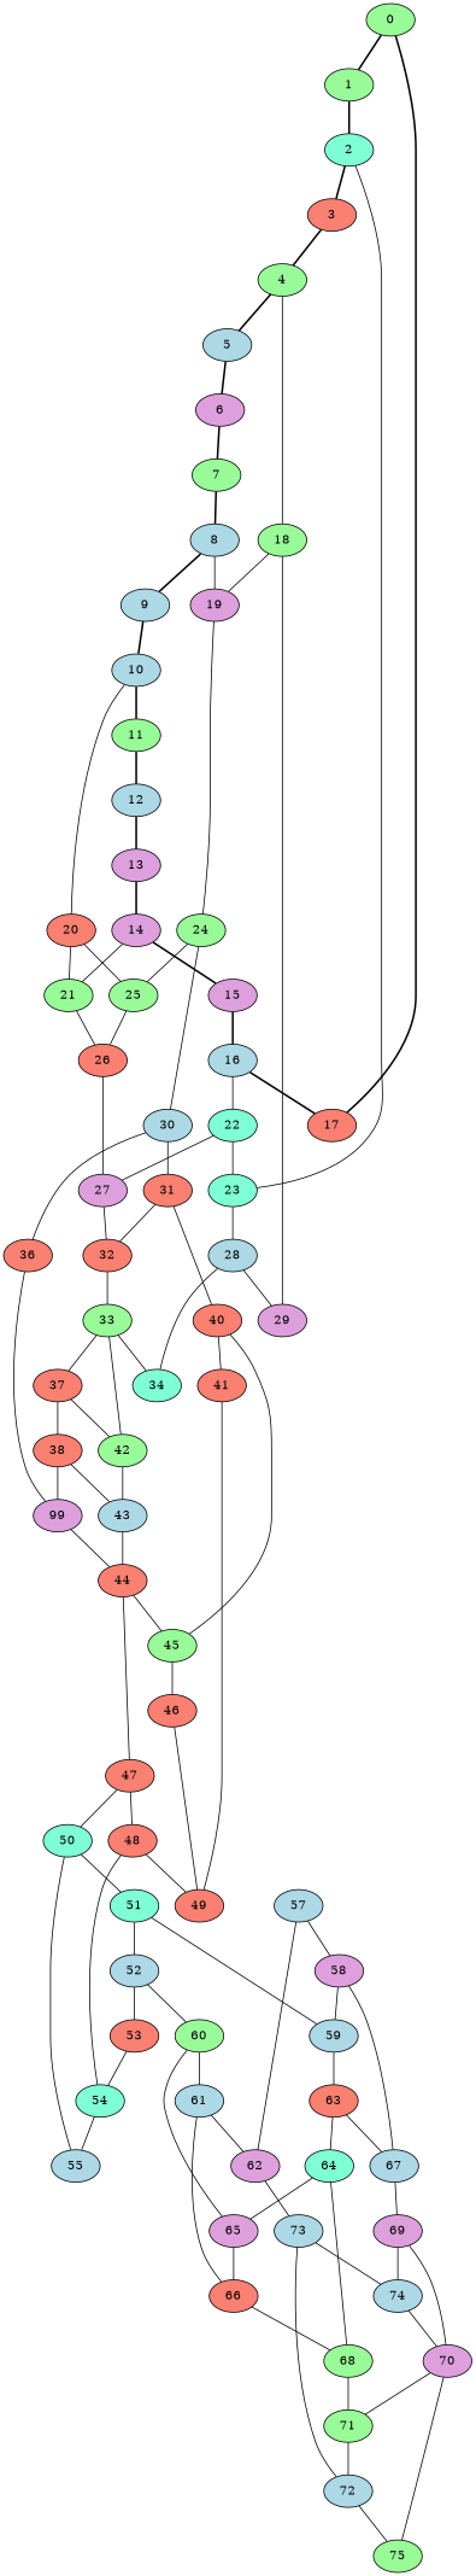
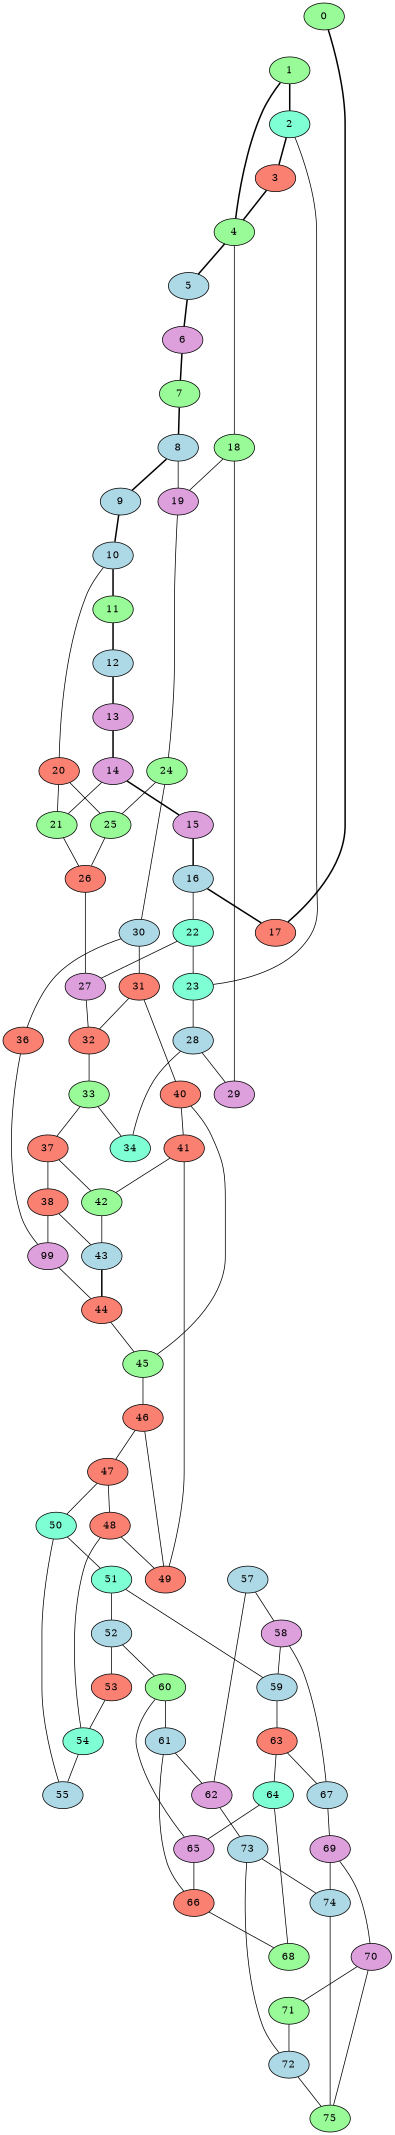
  graph {
    node [fillcolor=salmon style=filled]
    0 [fillcolor=palegreen]
    1 [fillcolor=palegreen]
    17
    2 [fillcolor=aquamarine]
    3
    23 [fillcolor=aquamarine]
    4 [fillcolor=palegreen]
    28 [fillcolor=lightblue]
    5 [fillcolor=lightblue]
    18 [fillcolor=palegreen]
    29 [fillcolor=plum]
    34 [fillcolor=aquamarine]
    6 [fillcolor=plum]
    19 [fillcolor=plum]
    7 [fillcolor=palegreen]
    24 [fillcolor=palegreen]
    8 [fillcolor=lightblue]
    9 [fillcolor=lightblue]
    10 [fillcolor=lightblue]
    11 [fillcolor=palegreen]
    20
    25 [fillcolor=palegreen]
    30 [fillcolor=lightblue]
    12 [fillcolor=lightblue]
    21 [fillcolor=palegreen]
    13 [fillcolor=plum]
    26
    14 [fillcolor=plum]
    15 [fillcolor=plum]
    16 [fillcolor=lightblue]
    22 [fillcolor=aquamarine]
    27 [fillcolor=plum]
    32
    31
    36
    33 [fillcolor=palegreen]
    40
    n38 [fillcolor=plum label=99]
    37
    41
    45 [fillcolor=palegreen]
    44
    42 [fillcolor=palegreen]
    49
    46
    38
    43 [fillcolor=lightblue]
    47
    48
    50 [fillcolor=aquamarine]
    54 [fillcolor=aquamarine]
    51 [fillcolor=aquamarine]
    55 [fillcolor=lightblue]
    52 [fillcolor=lightblue]
    59 [fillcolor=lightblue]
    53
    60 [fillcolor=palegreen]
    63
    61 [fillcolor=lightblue]
    65 [fillcolor=plum]
    67 [fillcolor=lightblue]
    64 [fillcolor=aquamarine]
    62 [fillcolor=plum]
    66
    57 [fillcolor=lightblue]
    58 [fillcolor=plum]
    73 [fillcolor=lightblue]
    69 [fillcolor=plum]
    74 [fillcolor=lightblue]
    70 [fillcolor=plum]
    68 [fillcolor=palegreen]
    71 [fillcolor=palegreen]
    75 [fillcolor=palegreen]
    72 [fillcolor=lightblue]
-   0 -- 1 [style=bold]
+   4 -- 1 [style=bold]
    0 -- 17 [style=bold]
    1 -- 2 [style=bold]
    2 -- 3 [style=bold]
    2 -- 23
    3 -- 4 [style=bold]
    23 -- 28
    4 -- 5 [style=bold]
    4 -- 18
    28 -- 29
    28 -- 34
    5 -- 6 [style=bold]
    18 -- 29
    18 -- 19
    6 -- 7 [style=bold]
    19 -- 24
    7 -- 8 [style=bold]
    24 -- 25
    24 -- 30
    8 -- 19
    8 -- 9 [style=bold]
    9 -- 10 [style=bold]
    10 -- 11 [style=bold]
    10 -- 20
    11 -- 12 [style=bold]
    20 -- 25
    20 -- 21
    25 -- 26
    30 -- 31
    30 -- 36
    12 -- 13 [style=bold]
    21 -- 26
    13 -- 14 [style=bold]
    26 -- 27
    14 -- 21
    14 -- 15 [style=bold]
    15 -- 16 [style=bold]
    16 -- 17 [style=bold]
    16 -- 22
    22 -- 23
    22 -- 27
    27 -- 32
    32 -- 33
    31 -- 32
    31 -- 40
    36 -- n38
    33 -- 34
    33 -- 37
    40 -- 41
    40 -- 45
    n38 -- 44
    37 -- 42
    37 -- 38
-   33 -- 42
+   41 -- 42
    41 -- 49
    45 -- 46
    44 -- 45
    42 -- 43
    46 -- 49
-   44 -- 47
+   46 -- 47
    38 -- n38
    38 -- 43
-   43 -- 44
+   43 -- 44 [style=bold]
    47 -- 48
    47 -- 50
    48 -- 49
    48 -- 54
    50 -- 51
    50 -- 55
    54 -- 55
    51 -- 52
    51 -- 59
    52 -- 53
    52 -- 60
    59 -- 63
    53 -- 54
    60 -- 61
    60 -- 65
    63 -- 67
    63 -- 64
    61 -- 62
    61 -- 66
    65 -- 66
    67 -- 69
    64 -- 65
    64 -- 68
    62 -- 73
    66 -- 68
    57 -- 62
    57 -- 58
    58 -- 59
    58 -- 67
    73 -- 74
    69 -- 74
    69 -- 70
-   74 -- 70
+   74 -- 75
    70 -- 71
    70 -- 75
-   68 -- 71
    71 -- 72
    72 -- 73
    72 -- 75
  }
